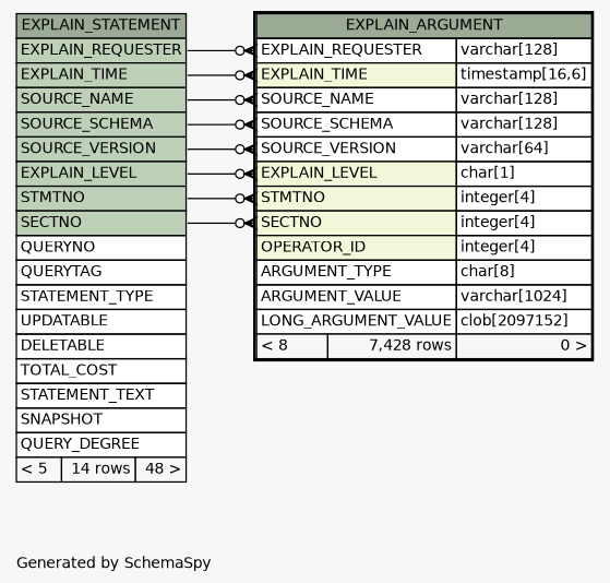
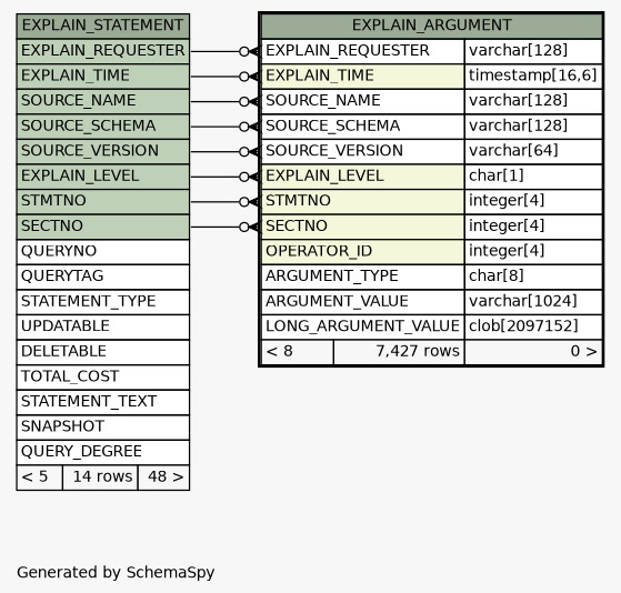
  digraph {
    bgcolor="#f7f7f7"
    fontname=Helvetica
    fontsize=11
    label="\nGenerated by SchemaSpy"
    labeljust=l
    nodesep=0.18
    rankdir=RL
    ranksep=0.46
    node [fontname=Helvetica fontsize=11 shape=plaintext]
    edge [arrowhead=none arrowsize=0.8 arrowtail=crowodot dir=back]
-   n1 [label=<     <TABLE BORDER="2" CELLBORDER="1" CELLSPACING="0" BGCOLOR="#ffffff">       <TR><TD COLSPAN="3" BGCOLOR="#9bab96" ALIGN="CENTER">EXPLAIN_ARGUMENT</TD></TR>       <TR><TD PORT="EXPLAIN_REQUESTER" COLSPAN="2" ALIGN="LEFT">EXPLAIN_REQUESTER</TD><TD PORT="EXPLAIN_REQUESTER.type" ALIGN="LEFT">varchar[128]</TD></TR>       <TR><TD PORT="EXPLAIN_TIME" COLSPAN="2" BGCOLOR="#f4f7da" ALIGN="LEFT">EXPLAIN_TIME</TD><TD PORT="EXPLAIN_TIME.type" ALIGN="LEFT">timestamp[16,6]</TD></TR>       <TR><TD PORT="SOURCE_NAME" COLSPAN="2" ALIGN="LEFT">SOURCE_NAME</TD><TD PORT="SOURCE_NAME.type" ALIGN="LEFT">varchar[128]</TD></TR>       <TR><TD PORT="SOURCE_SCHEMA" COLSPAN="2" ALIGN="LEFT">SOURCE_SCHEMA</TD><TD PORT="SOURCE_SCHEMA.type" ALIGN="LEFT">varchar[128]</TD></TR>       <TR><TD PORT="SOURCE_VERSION" COLSPAN="2" ALIGN="LEFT">SOURCE_VERSION</TD><TD PORT="SOURCE_VERSION.type" ALIGN="LEFT">varchar[64]</TD></TR>       <TR><TD PORT="EXPLAIN_LEVEL" COLSPAN="2" BGCOLOR="#f4f7da" ALIGN="LEFT">EXPLAIN_LEVEL</TD><TD PORT="EXPLAIN_LEVEL.type" ALIGN="LEFT">char[1]</TD></TR>       <TR><TD PORT="STMTNO" COLSPAN="2" BGCOLOR="#f4f7da" ALIGN="LEFT">STMTNO</TD><TD PORT="STMTNO.type" ALIGN="LEFT">integer[4]</TD></TR>       <TR><TD PORT="SECTNO" COLSPAN="2" BGCOLOR="#f4f7da" ALIGN="LEFT">SECTNO</TD><TD PORT="SECTNO.type" ALIGN="LEFT">integer[4]</TD></TR>       <TR><TD PORT="OPERATOR_ID" COLSPAN="2" BGCOLOR="#f4f7da" ALIGN="LEFT">OPERATOR_ID</TD><TD PORT="OPERATOR_ID.type" ALIGN="LEFT">integer[4]</TD></TR>       <TR><TD PORT="ARGUMENT_TYPE" COLSPAN="2" ALIGN="LEFT">ARGUMENT_TYPE</TD><TD PORT="ARGUMENT_TYPE.type" ALIGN="LEFT">char[8]</TD></TR>       <TR><TD PORT="ARGUMENT_VALUE" COLSPAN="2" ALIGN="LEFT">ARGUMENT_VALUE</TD><TD PORT="ARGUMENT_VALUE.type" ALIGN="LEFT">varchar[1024]</TD></TR>       <TR><TD PORT="LONG_ARGUMENT_VALUE" COLSPAN="2" ALIGN="LEFT">LONG_ARGUMENT_VALUE</TD><TD PORT="LONG_ARGUMENT_VALUE.type" ALIGN="LEFT">clob[2097152]</TD></TR>       <TR><TD ALIGN="LEFT" BGCOLOR="#f7f7f7">&lt; 8</TD><TD ALIGN="RIGHT" BGCOLOR="#f7f7f7">7,428 rows</TD><TD ALIGN="RIGHT" BGCOLOR="#f7f7f7">0 &gt;</TD></TR>     </TABLE>>]
+   n1 [label=<     <TABLE BORDER="2" CELLBORDER="1" CELLSPACING="0" BGCOLOR="#ffffff">       <TR><TD COLSPAN="3" BGCOLOR="#9bab96" ALIGN="CENTER">EXPLAIN_ARGUMENT</TD></TR>       <TR><TD PORT="EXPLAIN_REQUESTER" COLSPAN="2" ALIGN="LEFT">EXPLAIN_REQUESTER</TD><TD PORT="EXPLAIN_REQUESTER.type" ALIGN="LEFT">varchar[128]</TD></TR>       <TR><TD PORT="EXPLAIN_TIME" COLSPAN="2" BGCOLOR="#f4f7da" ALIGN="LEFT">EXPLAIN_TIME</TD><TD PORT="EXPLAIN_TIME.type" ALIGN="LEFT">timestamp[16,6]</TD></TR>       <TR><TD PORT="SOURCE_NAME" COLSPAN="2" ALIGN="LEFT">SOURCE_NAME</TD><TD PORT="SOURCE_NAME.type" ALIGN="LEFT">varchar[128]</TD></TR>       <TR><TD PORT="SOURCE_SCHEMA" COLSPAN="2" ALIGN="LEFT">SOURCE_SCHEMA</TD><TD PORT="SOURCE_SCHEMA.type" ALIGN="LEFT">varchar[128]</TD></TR>       <TR><TD PORT="SOURCE_VERSION" COLSPAN="2" ALIGN="LEFT">SOURCE_VERSION</TD><TD PORT="SOURCE_VERSION.type" ALIGN="LEFT">varchar[64]</TD></TR>       <TR><TD PORT="EXPLAIN_LEVEL" COLSPAN="2" BGCOLOR="#f4f7da" ALIGN="LEFT">EXPLAIN_LEVEL</TD><TD PORT="EXPLAIN_LEVEL.type" ALIGN="LEFT">char[1]</TD></TR>       <TR><TD PORT="STMTNO" COLSPAN="2" BGCOLOR="#f4f7da" ALIGN="LEFT">STMTNO</TD><TD PORT="STMTNO.type" ALIGN="LEFT">integer[4]</TD></TR>       <TR><TD PORT="SECTNO" COLSPAN="2" BGCOLOR="#f4f7da" ALIGN="LEFT">SECTNO</TD><TD PORT="SECTNO.type" ALIGN="LEFT">integer[4]</TD></TR>       <TR><TD PORT="OPERATOR_ID" COLSPAN="2" BGCOLOR="#f4f7da" ALIGN="LEFT">OPERATOR_ID</TD><TD PORT="OPERATOR_ID.type" ALIGN="LEFT">integer[4]</TD></TR>       <TR><TD PORT="ARGUMENT_TYPE" COLSPAN="2" ALIGN="LEFT">ARGUMENT_TYPE</TD><TD PORT="ARGUMENT_TYPE.type" ALIGN="LEFT">char[8]</TD></TR>       <TR><TD PORT="ARGUMENT_VALUE" COLSPAN="2" ALIGN="LEFT">ARGUMENT_VALUE</TD><TD PORT="ARGUMENT_VALUE.type" ALIGN="LEFT">varchar[1024]</TD></TR>       <TR><TD PORT="LONG_ARGUMENT_VALUE" COLSPAN="2" ALIGN="LEFT">LONG_ARGUMENT_VALUE</TD><TD PORT="LONG_ARGUMENT_VALUE.type" ALIGN="LEFT">clob[2097152]</TD></TR>       <TR><TD ALIGN="LEFT" BGCOLOR="#f7f7f7">&lt; 8</TD><TD ALIGN="RIGHT" BGCOLOR="#f7f7f7">7,427 rows</TD><TD ALIGN="RIGHT" BGCOLOR="#f7f7f7">0 &gt;</TD></TR>     </TABLE>>]
    n2 [label=<     <TABLE BORDER="0" CELLBORDER="1" CELLSPACING="0" BGCOLOR="#ffffff">       <TR><TD COLSPAN="3" BGCOLOR="#9bab96" ALIGN="CENTER">EXPLAIN_STATEMENT</TD></TR>       <TR><TD PORT="EXPLAIN_REQUESTER" COLSPAN="3" BGCOLOR="#bed1b8" ALIGN="LEFT">EXPLAIN_REQUESTER</TD></TR>       <TR><TD PORT="EXPLAIN_TIME" COLSPAN="3" BGCOLOR="#bed1b8" ALIGN="LEFT">EXPLAIN_TIME</TD></TR>       <TR><TD PORT="SOURCE_NAME" COLSPAN="3" BGCOLOR="#bed1b8" ALIGN="LEFT">SOURCE_NAME</TD></TR>       <TR><TD PORT="SOURCE_SCHEMA" COLSPAN="3" BGCOLOR="#bed1b8" ALIGN="LEFT">SOURCE_SCHEMA</TD></TR>       <TR><TD PORT="SOURCE_VERSION" COLSPAN="3" BGCOLOR="#bed1b8" ALIGN="LEFT">SOURCE_VERSION</TD></TR>       <TR><TD PORT="EXPLAIN_LEVEL" COLSPAN="3" BGCOLOR="#bed1b8" ALIGN="LEFT">EXPLAIN_LEVEL</TD></TR>       <TR><TD PORT="STMTNO" COLSPAN="3" BGCOLOR="#bed1b8" ALIGN="LEFT">STMTNO</TD></TR>       <TR><TD PORT="SECTNO" COLSPAN="3" BGCOLOR="#bed1b8" ALIGN="LEFT">SECTNO</TD></TR>       <TR><TD PORT="QUERYNO" COLSPAN="3" ALIGN="LEFT">QUERYNO</TD></TR>       <TR><TD PORT="QUERYTAG" COLSPAN="3" ALIGN="LEFT">QUERYTAG</TD></TR>       <TR><TD PORT="STATEMENT_TYPE" COLSPAN="3" ALIGN="LEFT">STATEMENT_TYPE</TD></TR>       <TR><TD PORT="UPDATABLE" COLSPAN="3" ALIGN="LEFT">UPDATABLE</TD></TR>       <TR><TD PORT="DELETABLE" COLSPAN="3" ALIGN="LEFT">DELETABLE</TD></TR>       <TR><TD PORT="TOTAL_COST" COLSPAN="3" ALIGN="LEFT">TOTAL_COST</TD></TR>       <TR><TD PORT="STATEMENT_TEXT" COLSPAN="3" ALIGN="LEFT">STATEMENT_TEXT</TD></TR>       <TR><TD PORT="SNAPSHOT" COLSPAN="3" ALIGN="LEFT">SNAPSHOT</TD></TR>       <TR><TD PORT="QUERY_DEGREE" COLSPAN="3" ALIGN="LEFT">QUERY_DEGREE</TD></TR>       <TR><TD ALIGN="LEFT" BGCOLOR="#f7f7f7">&lt; 5</TD><TD ALIGN="RIGHT" BGCOLOR="#f7f7f7">14 rows</TD><TD ALIGN="RIGHT" BGCOLOR="#f7f7f7">48 &gt;</TD></TR>     </TABLE>>]
    n1 -> n2 [headport="EXPLAIN_LEVEL:e" tailport="EXPLAIN_LEVEL:w"]
    n1 -> n2 [headport="EXPLAIN_REQUESTER:e" tailport="EXPLAIN_REQUESTER:w"]
    n1 -> n2 [headport="EXPLAIN_TIME:e" tailport="EXPLAIN_TIME:w"]
    n1 -> n2 [headport="SECTNO:e" tailport="SECTNO:w"]
    n1 -> n2 [headport="SOURCE_NAME:e" tailport="SOURCE_NAME:w"]
    n1 -> n2 [headport="SOURCE_SCHEMA:e" tailport="SOURCE_SCHEMA:w"]
    n1 -> n2 [headport="SOURCE_VERSION:e" tailport="SOURCE_VERSION:w"]
    n1 -> n2 [headport="STMTNO:e" tailport="STMTNO:w"]
  }
